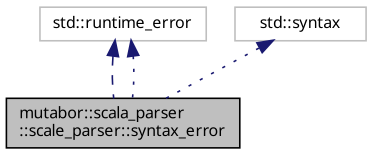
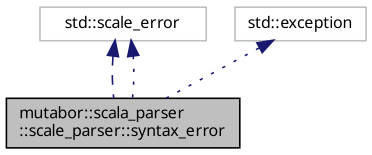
  digraph {
    node [color=grey75 fillcolor=white fontname=Sans fontsize=10 shape=record style=filled]
    edge [color=midnightblue dir=back fontname=Sans fontsize=10 labelfontname=Sans labelfontsize=10 style=dotted]
    n1 [color=black fillcolor=grey75 fontcolor=black height=0.2 label="mutabor::scala_parser\l::scale_parser::syntax_error" width=0.4]
-   n2 [height=0.2 label="std::runtime_error" width=0.4]
-   n3 [height=0.2 label="std::syntax" width=0.4]
+   n2 [height=0.2 label="std::scale_error" width=0.4]
+   n3 [height=0.2 label="std::exception" width=0.4]
    n2 -> n1 [style=dashed]
    n2 -> n1
    n3 -> n1
  }
